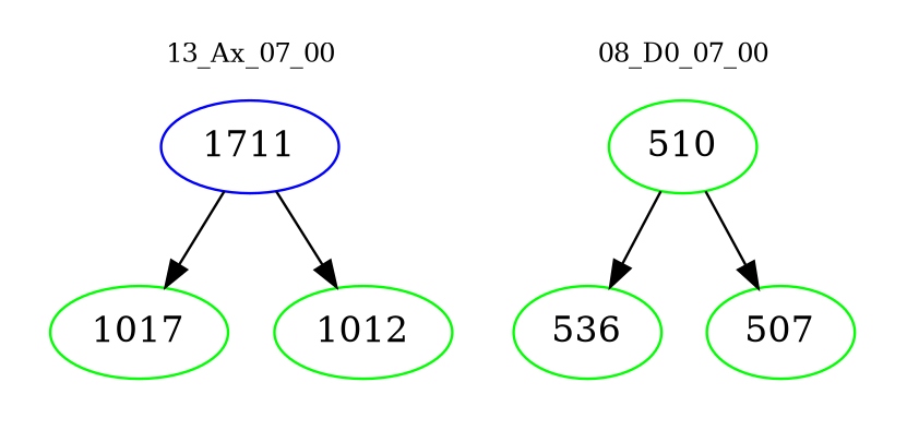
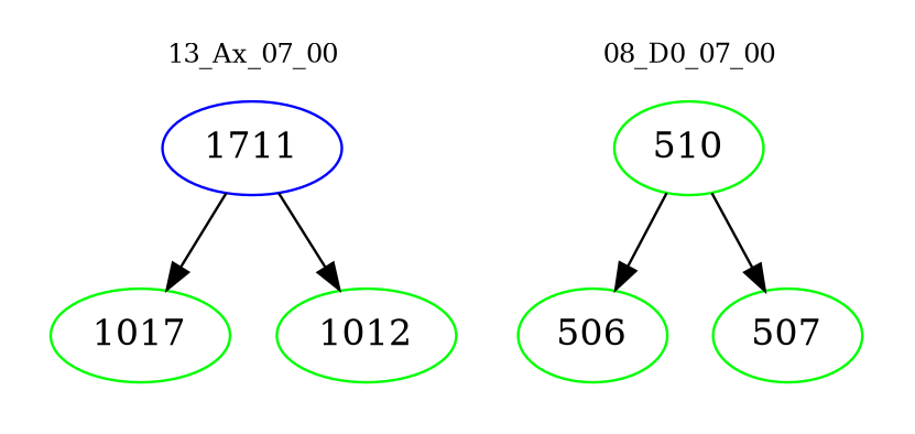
  digraph {
    node [color=green]
    edge [color=black]
    n1 [color=blue label=1711]
    n2 [label=1017]
    n3 [label=1012]
    n4 [label=510]
-   n5 [label=536]
+   n5 [label=506]
    n6 [label=507]
    subgraph cluster_1 {
      color=white
      fontsize=10
      label="13_Ax_07_00"
      n1
      n2
      n3
    }
    subgraph cluster_2 {
      color=white
      fontsize=10
      label="08_D0_07_00"
      n4
      n5
      n6
    }
    n1 -> n2
    n1 -> n3
    n4 -> n5
    n4 -> n6
  }
